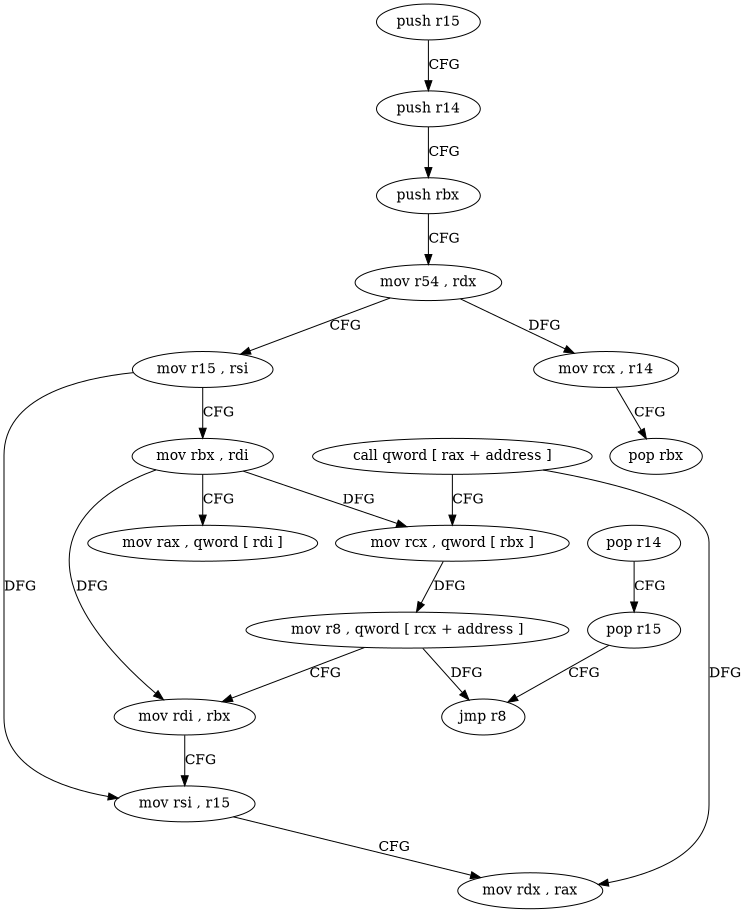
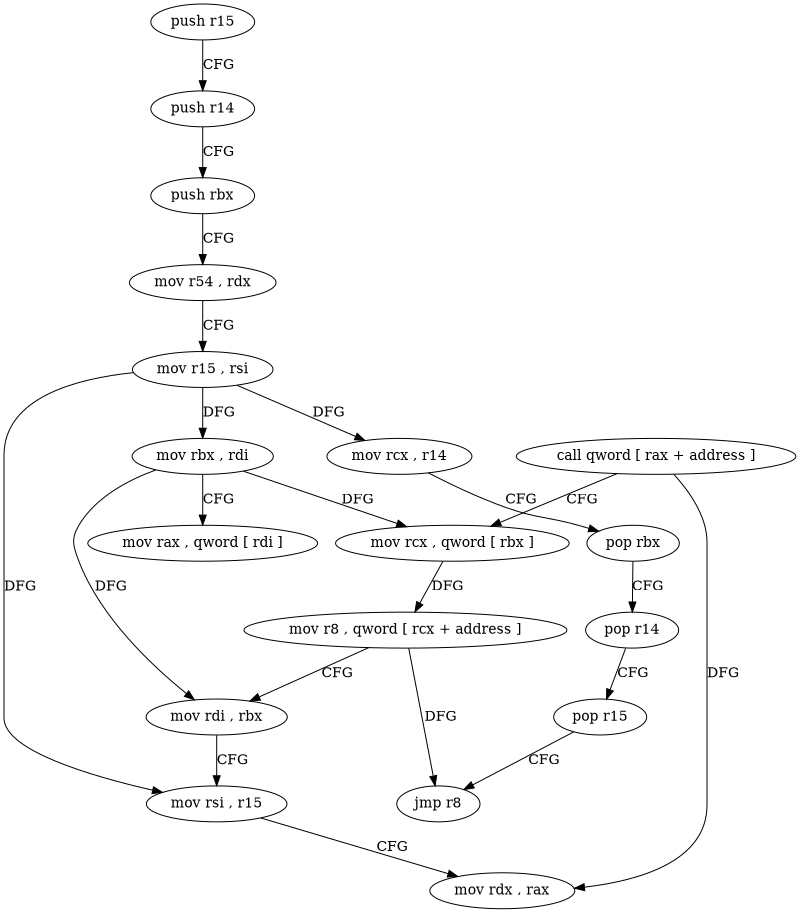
  digraph {
    n1 [label="push r15"]
    n2 [label="push r14"]
    n3 [label="push rbx"]
    n4 [label="mov r54 , rdx"]
    n5 [label="mov r15 , rsi"]
    n6 [label="mov rcx , r14"]
    n7 [label="mov rbx , rdi"]
    n8 [label="mov rsi , r15"]
    n9 [label="pop rbx"]
    n10 [label="mov rax , qword [ rdi ]"]
    n11 [label="mov rcx , qword [ rbx ]"]
    n12 [label="mov rdi , rbx"]
    n13 [label="mov rdx , rax"]
    n14 [label="mov r8 , qword [ rcx + address ]"]
    n15 [label="call qword [ rax + address ]"]
    n16 [label="jmp r8"]
    n17 [label="pop r14"]
    n18 [label="pop r15"]
    n1 -> n2 [label=CFG]
    n2 -> n3 [label=CFG]
    n3 -> n4 [label=CFG]
    n4 -> n5 [label=CFG]
-   n4 -> n6 [label=DFG]
-   n5 -> n7 [label=CFG]
+   n5 -> n6 [label=DFG]
+   n5 -> n7 [label=DFG]
    n5 -> n8 [label=DFG]
    n6 -> n9 [label=CFG]
    n7 -> n10 [label=CFG]
    n7 -> n11 [label=DFG]
    n7 -> n12 [label=DFG]
    n8 -> n13 [label=CFG]
+   n9 -> n17 [label=CFG]
    n11 -> n14 [label=DFG]
    n12 -> n8 [label=CFG]
    n14 -> n12 [label=CFG]
    n14 -> n16 [label=DFG]
    n15 -> n11 [label=CFG]
    n15 -> n13 [label=DFG]
    n17 -> n18 [label=CFG]
    n18 -> n16 [label=CFG]
  }
